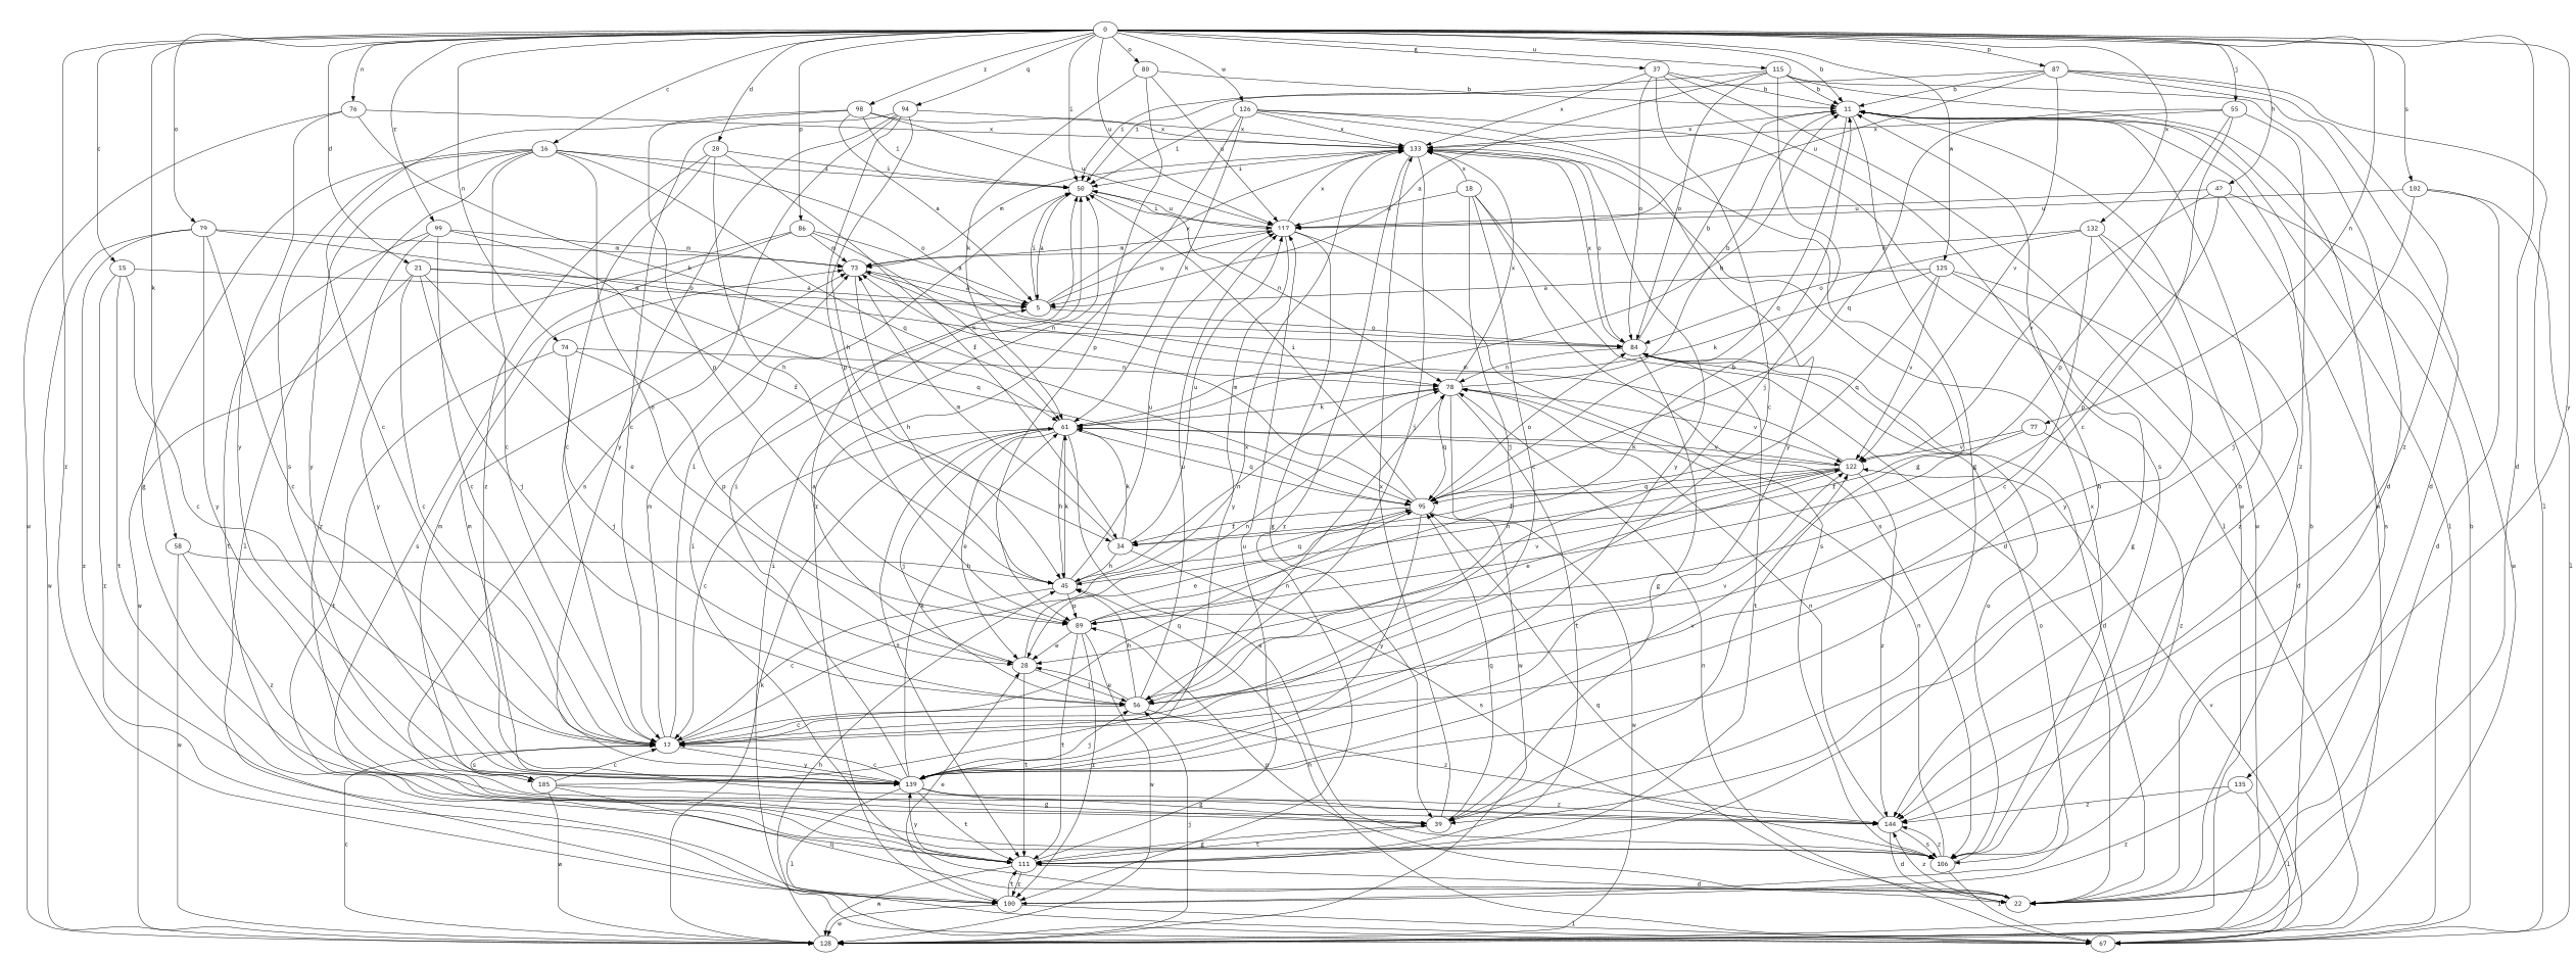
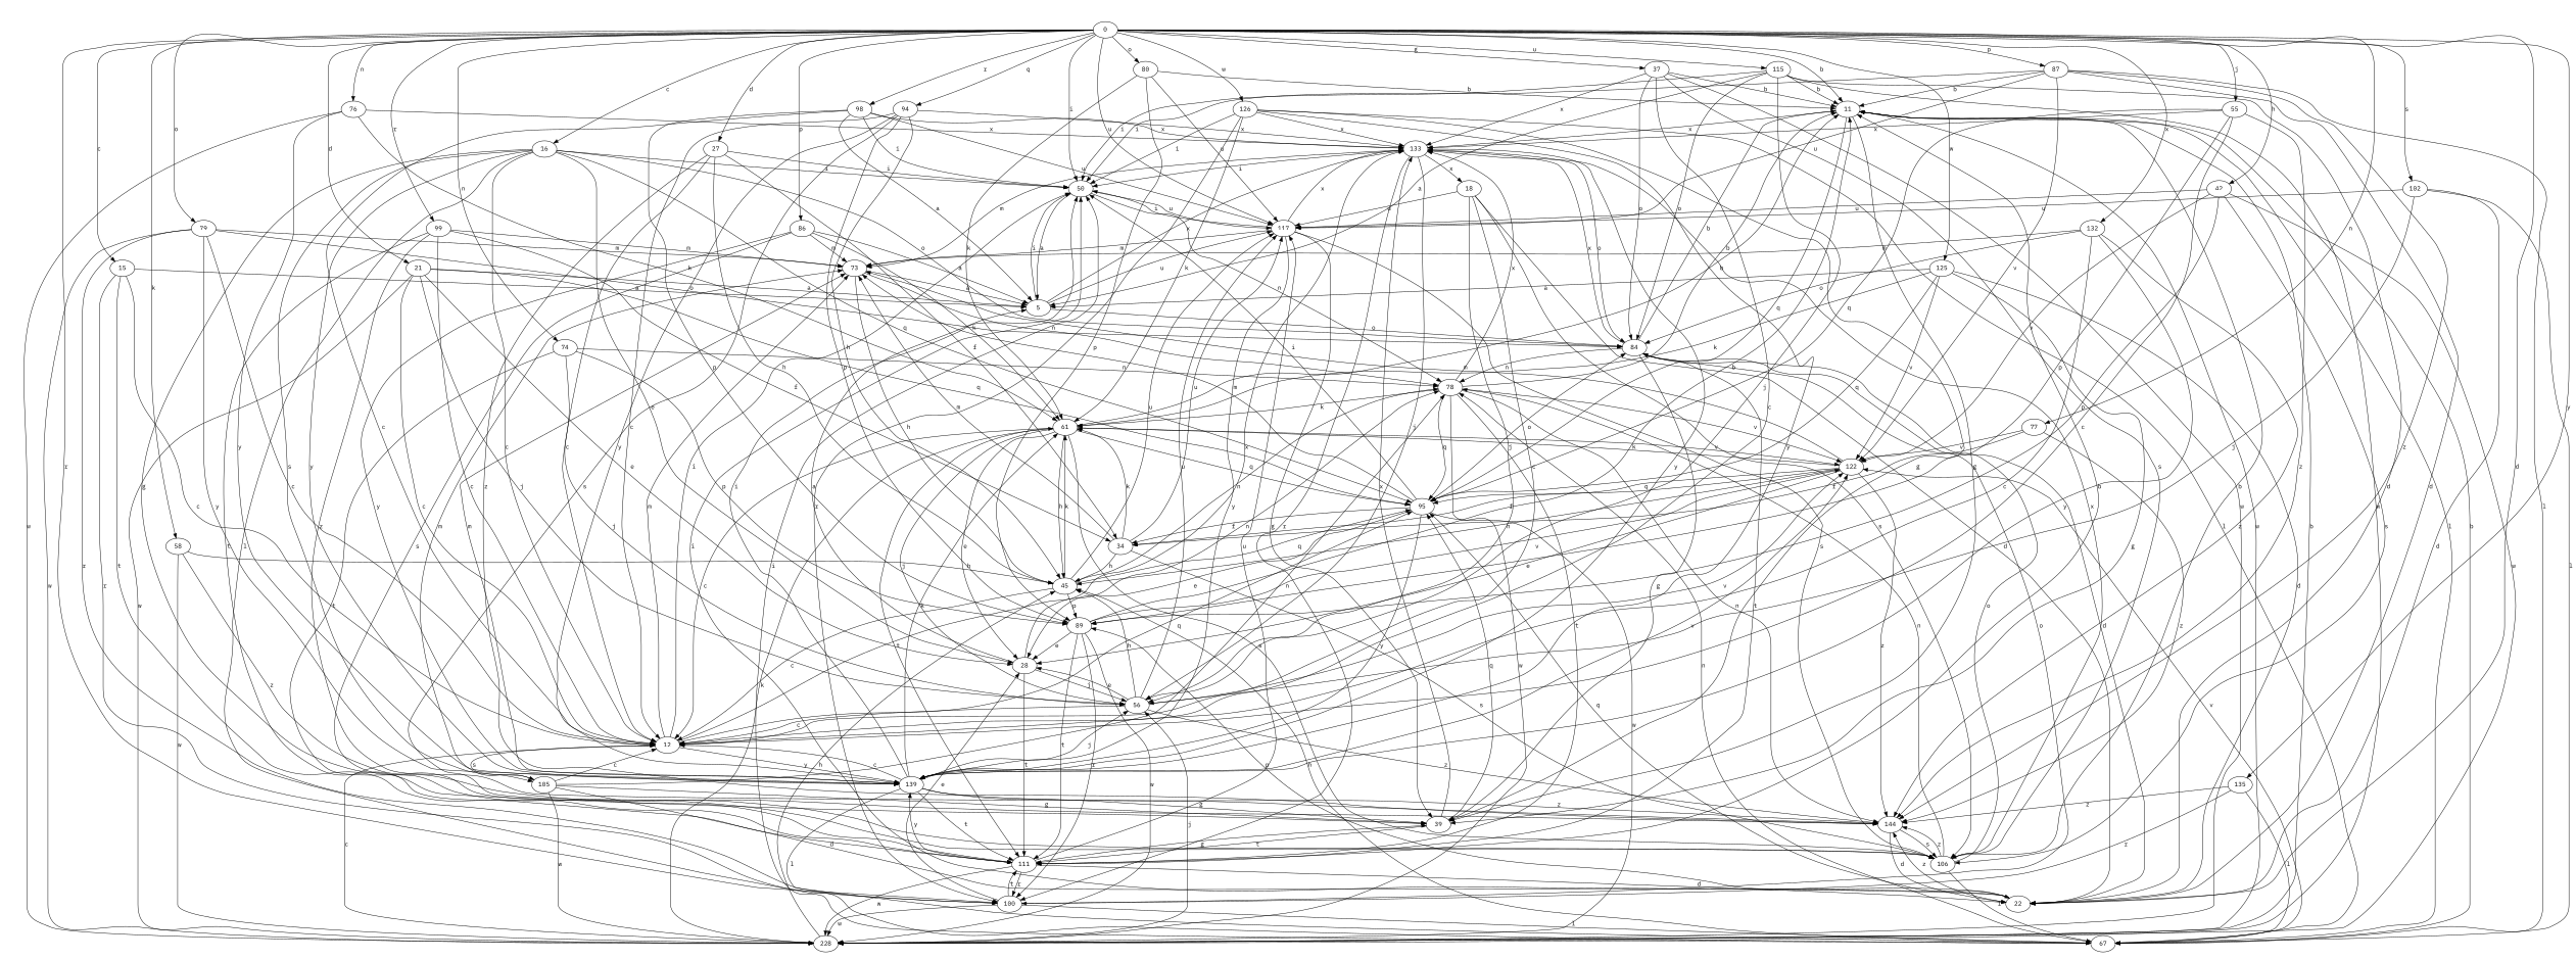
  strict digraph {
    fontname="IBM Plex Mono"
    node [fontname="IBM Plex Mono"]
    edge [fontname="IBM Plex Mono"]
    0
    11
    15
    16
-   20
+   20 [label=27]
    21
    22
    37
    42
    50
    55
    58
    74
    76
    77
    79
    80
    86
    87
    94
    98
    99
    100
    102
    115
    117
    125
    126
    132
    135
    133
    39
    67
    95
-   128
+   128 [label=228]
    5
    n37 [label=12]
    111
    84
    28
    105
    139
    18
    56
    106
    34
    45
    144
    89
    122
    78
    61
    73
    0 -> 11 [label=b]
    0 -> 15 [label=c]
    0 -> 16 [label=c]
    0 -> 20 [label=d]
    0 -> 21 [label=d]
    0 -> 22 [label=d]
    0 -> 37 [label=g]
    0 -> 42 [label=h]
    0 -> 50 [label=i]
    0 -> 55 [label=j]
    0 -> 58 [label=k]
    0 -> 74 [label=n]
    0 -> 76 [label=n]
    0 -> 77 [label=n]
    0 -> 79 [label=o]
    0 -> 80 [label=o]
    0 -> 86 [label=p]
    0 -> 87 [label=p]
    0 -> 94 [label=q]
    0 -> 98 [label=r]
    0 -> 99 [label=r]
    0 -> 100 [label=r]
    0 -> 102 [label=s]
    0 -> 115 [label=u]
    0 -> 117 [label=u]
    0 -> 125 [label=w]
    0 -> 126 [label=w]
    0 -> 132 [label=x]
    0 -> 135 [label=y]
    11 -> 133 [label=x]
    11 -> 39 [label=g]
    11 -> 67 [label=l]
    11 -> 95 [label=q]
    11 -> 128 [label=w]
    15 -> 100 [label=r]
    15 -> 5 [label=a]
    15 -> n37 [label=c]
    15 -> 111 [label=t]
    16 -> 50 [label=i]
    16 -> 39 [label=g]
    16 -> 67 [label=l]
    16 -> 95 [label=q]
    16 -> n37 [label=c]
    16 -> 84 [label=o]
    16 -> 28 [label=e]
    16 -> 105 [label=s]
    16 -> 139 [label=y]
    20 -> 50 [label=i]
    20 -> n37 [label=c]
    20 -> 34 [label=f]
    20 -> 45 [label=h]
    20 -> 144 [label=z]
    21 -> 95 [label=q]
    21 -> 128 [label=w]
    21 -> 5 [label=a]
    21 -> n37 [label=c]
    21 -> 28 [label=e]
    21 -> 56 [label=j]
    22 -> 50 [label=i]
    22 -> 95 [label=q]
    22 -> 144 [label=z]
    22 -> 89 [label=p]
    37 -> 11 [label=b]
    37 -> 133 [label=x]
    37 -> 128 [label=w]
    37 -> n37 [label=c]
    37 -> 84 [label=o]
    37 -> 106 [label=s]
    42 -> 117 [label=u]
    42 -> 128 [label=w]
    42 -> 106 [label=s]
    42 -> 89 [label=p]
    42 -> 122 [label=v]
    50 -> 117 [label=u]
    50 -> 5 [label=a]
    50 -> 78 [label=n]
    55 -> 133 [label=x]
    55 -> 95 [label=q]
    55 -> n37 [label=c]
    55 -> 144 [label=z]
    55 -> 89 [label=p]
    58 -> 128 [label=w]
    58 -> 45 [label=h]
    58 -> 144 [label=z]
    74 -> 111 [label=t]
    74 -> 56 [label=j]
    74 -> 89 [label=p]
    74 -> 78 [label=n]
    76 -> 133 [label=x]
    76 -> 128 [label=w]
    76 -> 139 [label=y]
    76 -> 61 [label=k]
    77 -> 34 [label=f]
    77 -> 144 [label=z]
    77 -> 122 [label=v]
    79 -> 100 [label=r]
    79 -> 128 [label=w]
    79 -> n37 [label=c]
    79 -> 84 [label=o]
    79 -> 139 [label=y]
    79 -> 73 [label=m]
    80 -> 11 [label=b]
    80 -> 117 [label=u]
    80 -> 89 [label=p]
    80 -> 61 [label=k]
    86 -> 5 [label=a]
    86 -> 139 [label=y]
    86 -> 106 [label=s]
    86 -> 61 [label=k]
    86 -> 73 [label=m]
    87 -> 11 [label=b]
    87 -> 22 [label=d]
    87 -> 50 [label=i]
    87 -> 117 [label=u]
    87 -> 67 [label=l]
    87 -> 144 [label=z]
    87 -> 122 [label=v]
    94 -> 133 [label=x]
    94 -> n37 [label=c]
    94 -> 139 [label=y]
    94 -> 106 [label=s]
    94 -> 45 [label=h]
    94 -> 89 [label=p]
    98 -> 50 [label=i]
    98 -> 117 [label=u]
    98 -> 133 [label=x]
    98 -> 5 [label=a]
    98 -> n37 [label=c]
    98 -> 89 [label=p]
    99 -> n37 [label=c]
    99 -> 111 [label=t]
    99 -> 34 [label=f]
    99 -> 144 [label=z]
    99 -> 73 [label=m]
    100 -> 67 [label=l]
    100 -> 128 [label=w]
    100 -> 111 [label=t]
    100 -> 84 [label=o]
    100 -> 28 [label=e]
    102 -> 22 [label=d]
    102 -> 117 [label=u]
    102 -> 67 [label=l]
    102 -> 56 [label=j]
    115 -> 11 [label=b]
    115 -> 22 [label=d]
    115 -> 50 [label=i]
    115 -> 128 [label=w]
    115 -> 5 [label=a]
    115 -> 84 [label=o]
    115 -> 56 [label=j]
    117 -> 50 [label=i]
    117 -> 133 [label=x]
    117 -> 39 [label=g]
    117 -> 139 [label=y]
    117 -> 106 [label=s]
    117 -> 73 [label=m]
    125 -> 22 [label=d]
    125 -> 39 [label=g]
    125 -> 95 [label=q]
    125 -> 5 [label=a]
    125 -> 122 [label=v]
    125 -> 61 [label=k]
    126 -> 50 [label=i]
    126 -> 100 [label=r]
    126 -> 133 [label=x]
    126 -> 39 [label=g]
    126 -> 67 [label=l]
    126 -> 139 [label=y]
    126 -> 61 [label=k]
    132 -> n37 [label=c]
    132 -> 84 [label=o]
    132 -> 139 [label=y]
    132 -> 144 [label=z]
    132 -> 73 [label=m]
    135 -> 100 [label=r]
    135 -> 67 [label=l]
    135 -> 144 [label=z]
    133 -> 50 [label=i]
    133 -> 100 [label=r]
    133 -> 84 [label=o]
    133 -> 139 [label=y]
    133 -> 56 [label=j]
    133 -> 73 [label=m]
    39 -> 133 [label=x]
    39 -> 95 [label=q]
    39 -> 111 [label=t]
    67 -> 11 [label=b]
    67 -> 50 [label=i]
    67 -> 45 [label=h]
    67 -> 122 [label=v]
    67 -> 78 [label=n]
    95 -> 50 [label=i]
    95 -> 128 [label=w]
    95 -> 84 [label=o]
    95 -> 28 [label=e]
    95 -> 139 [label=y]
    95 -> 34 [label=f]
    95 -> 73 [label=m]
    128 -> 11 [label=b]
    128 -> n37 [label=c]
    128 -> 56 [label=j]
    128 -> 45 [label=h]
    128 -> 61 [label=k]
    5 -> 50 [label=i]
    5 -> 117 [label=u]
    5 -> 133 [label=x]
    5 -> 84 [label=o]
    n37 -> 50 [label=i]
    n37 -> 133 [label=x]
    n37 -> 95 [label=q]
    n37 -> 105 [label=s]
    n37 -> 139 [label=y]
    n37 -> 73 [label=m]
    111 -> 11 [label=b]
    111 -> 22 [label=d]
    111 -> 100 [label=r]
    111 -> 117 [label=u]
    111 -> 39 [label=g]
    111 -> 128 [label=w]
    111 -> 139 [label=y]
    84 -> 11 [label=b]
    84 -> 22 [label=d]
    84 -> 133 [label=x]
    84 -> 39 [label=g]
    84 -> 111 [label=t]
    84 -> 78 [label=n]
    28 -> 5 [label=a]
    28 -> 111 [label=t]
    28 -> 56 [label=j]
    28 -> 78 [label=n]
-   105 -> 22 [label=q]
+   105 -> 22 [label=d]
    105 -> 39 [label=g]
    105 -> 128 [label=w]
    105 -> n37 [label=c]
    105 -> 78 [label=n]
    105 -> 73 [label=m]
    139 -> 50 [label=i]
    139 -> 39 [label=g]
    139 -> 67 [label=l]
    139 -> n37 [label=c]
    139 -> 111 [label=t]
    139 -> 56 [label=j]
    139 -> 144 [label=z]
    139 -> 122 [label=v]
    139 -> 61 [label=k]
    139 -> 73 [label=m]
    18 -> 22 [label=d]
    18 -> 117 [label=u]
-   18 -> 133 [label=x]
+   133 -> 18 [label=x]
    18 -> n37 [label=c]
    18 -> 56 [label=j]
    18 -> 106 [label=s]
    56 -> 117 [label=u]
    56 -> n37 [label=c]
    56 -> 28 [label=e]
    56 -> 45 [label=h]
    56 -> 144 [label=z]
    56 -> 122 [label=v]
    106 -> 11 [label=b]
    106 -> 133 [label=x]
    106 -> 67 [label=l]
    106 -> 84 [label=o]
    106 -> 144 [label=z]
    106 -> 78 [label=n]
    34 -> 117 [label=u]
    34 -> 106 [label=s]
    34 -> 45 [label=h]
    34 -> 61 [label=k]
    34 -> 73 [label=m]
    45 -> 117 [label=u]
    45 -> 95 [label=q]
    45 -> n37 [label=c]
    45 -> 89 [label=p]
    45 -> 78 [label=n]
    45 -> 61 [label=k]
    144 -> 22 [label=d]
    144 -> 106 [label=s]
-   144 -> 78 [label=n]
+   78 -> 144 [label=n]
    89 -> 11 [label=b]
    89 -> 100 [label=r]
    89 -> 128 [label=w]
    89 -> 111 [label=t]
    89 -> 28 [label=e]
    89 -> 122 [label=v]
    122 -> 95 [label=q]
    122 -> 28 [label=e]
    122 -> 34 [label=f]
    122 -> 45 [label=h]
    122 -> 144 [label=z]
    122 -> 61 [label=k]
    122 -> 73 [label=m]
    78 -> 11 [label=b]
    78 -> 133 [label=x]
    78 -> 95 [label=q]
    78 -> 128 [label=w]
    78 -> 111 [label=t]
    78 -> 122 [label=v]
    78 -> 61 [label=k]
    61 -> 11 [label=b]
    61 -> 95 [label=q]
    61 -> n37 [label=c]
    61 -> 111 [label=t]
    61 -> 28 [label=e]
    61 -> 56 [label=j]
    61 -> 106 [label=s]
    61 -> 45 [label=h]
    61 -> 122 [label=v]
    73 -> 5 [label=a]
    73 -> 45 [label=h]
    73 -> 78 [label=n]
  }
